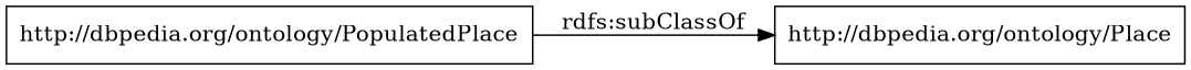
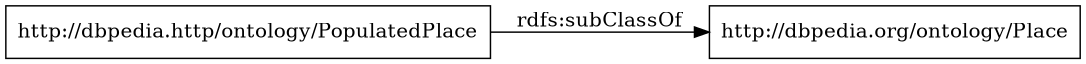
  digraph {
    rankdir=LR
    node [color=black shape=rectangle]
-   "http://dbpedia.org/ontology/PopulatedPlace"
+   "http://dbpedia.org/ontology/PopulatedPlace" [label="http://dbpedia.http/ontology/PopulatedPlace"]
    "http://dbpedia.org/ontology/Place"
    "http://dbpedia.org/ontology/PopulatedPlace" -> "http://dbpedia.org/ontology/Place" [label="rdfs:subClassOf"]
  }
